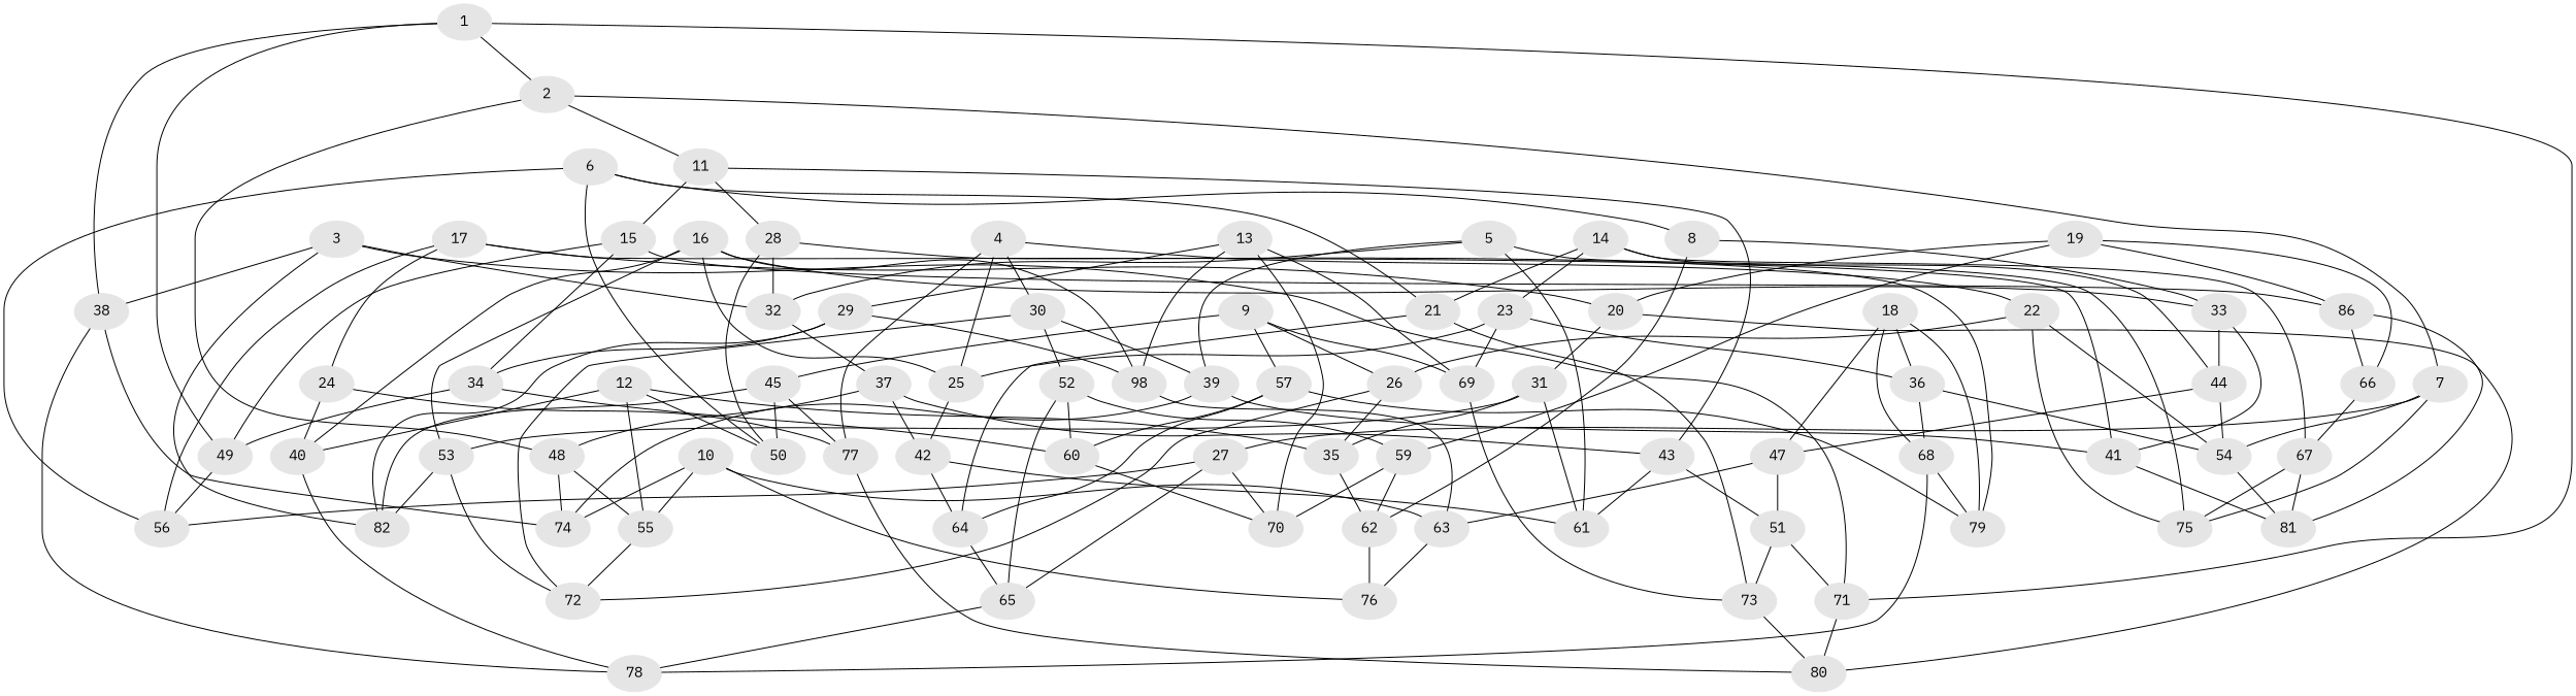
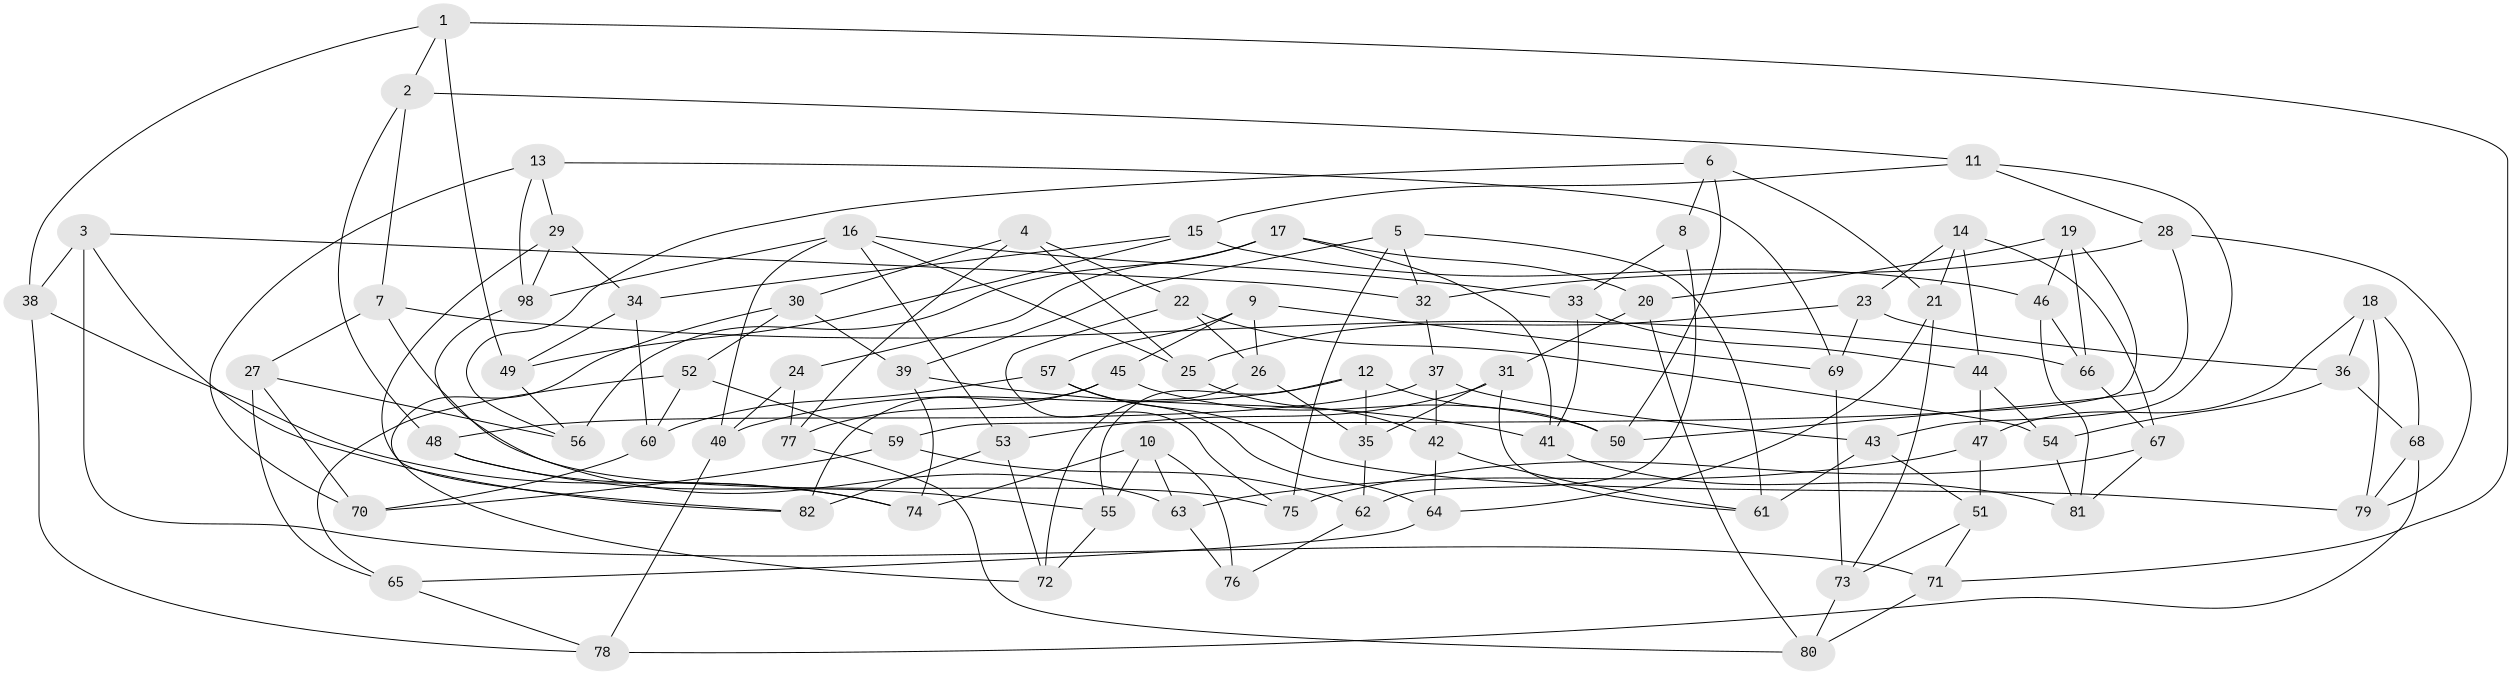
  graph {
    fontname="IBM Plex Mono"
    node [color=gray90 fontname="IBM Plex Mono" style=filled]
    edge [fontname="IBM Plex Mono"]
    1
    2
    38
    49
    71
    7
    11
    48
    74
    78
    56
    80
    75
    27
    66
    15
    28
    43
    55
    3
    32
    82
    37
    4
    22
    25
    30
    77
    26
    54
    42
    39
    72
    52
    5
    61
    41
    6
    8
    21
    50
    33
    62
    64
    73
    70
    65
    67
    44
    53
    76
    9
    45
    57
    69
    35
    79
    60
    10
    63
    34
-   46 [label=86]
+   46
    51
    12
    40
    13
    29
    n68 [label=98]
    14
    23
    36
    47
    81
    16
    17
    20
    24
    31
    18
    68
    19
    59
    1 -- 2
    1 -- 38
    1 -- 49
    1 -- 71
    2 -- 7
    2 -- 11
    2 -- 48
    38 -- 74
    38 -- 78
    49 -- 56
    71 -- 80
    7 -- 75
    7 -- 27
-   7 -- 54
+   7 -- 66
    11 -- 15
    11 -- 28
    11 -- 43
    48 -- 74
    48 -- 55
    27 -- 56
    27 -- 70
    27 -- 65
    66 -- 67
    15 -- 49
    15 -- 34
    15 -- 46
    28 -- 32
    28 -- 50
    28 -- 79
    43 -- 61
    43 -- 51
    55 -- 72
    3 -- 38
    3 -- 71
    3 -- 32
    3 -- 82
    32 -- 37
    37 -- 48
    37 -- 43
    37 -- 42
    4 -- 22
    4 -- 25
    4 -- 30
    4 -- 77
    22 -- 75
    22 -- 26
    22 -- 54
    25 -- 42
    30 -- 39
    30 -- 72
    30 -- 52
    77 -- 80
    26 -- 72
    26 -- 35
    54 -- 81
    42 -- 61
    42 -- 64
    39 -- 74
    39 -- 41
    52 -- 65
    52 -- 60
    52 -- 59
    5 -- 75
    5 -- 32
    5 -- 39
    5 -- 61
    41 -- 81
    6 -- 56
    6 -- 8
    6 -- 21
    6 -- 50
    8 -- 33
    8 -- 62
    21 -- 64
    21 -- 73
    33 -- 41
    33 -- 44
    62 -- 76
    64 -- 65
    73 -- 80
    65 -- 78
    67 -- 75
    67 -- 81
    44 -- 54
    44 -- 47
    53 -- 82
    53 -- 72
    9 -- 26
    9 -- 45
    9 -- 57
    9 -- 69
    45 -- 82
    45 -- 77
    45 -- 50
    57 -- 64
    57 -- 79
    57 -- 60
    69 -- 73
    35 -- 62
    60 -- 70
    10 -- 74
    10 -- 55
    10 -- 76
    10 -- 63
    63 -- 76
    34 -- 49
    34 -- 60
    46 -- 66
    46 -- 81
    51 -- 71
    51 -- 73
    12 -- 55
    12 -- 50
    12 -- 35
    12 -- 40
    40 -- 78
    13 -- 70
    13 -- 69
    13 -- 29
    13 -- n68
    29 -- 82
    29 -- 34
    29 -- n68
    n68 -- 63
    14 -- 21
    14 -- 67
    14 -- 44
    14 -- 23
    23 -- 25
    23 -- 69
    23 -- 36
    36 -- 54
    36 -- 68
    47 -- 63
    47 -- 51
    16 -- 25
    16 -- 33
    16 -- 53
    16 -- 40
    16 -- n68
    17 -- 56
    17 -- 41
    17 -- 20
    17 -- 24
    20 -- 80
    20 -- 31
    24 -- 77
    24 -- 40
    31 -- 61
    31 -- 53
    31 -- 35
    18 -- 79
    18 -- 36
    18 -- 47
    18 -- 68
    68 -- 78
    68 -- 79
    19 -- 66
    19 -- 46
    19 -- 20
    19 -- 59
    59 -- 62
    59 -- 70
  }
